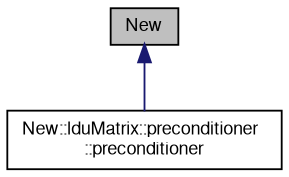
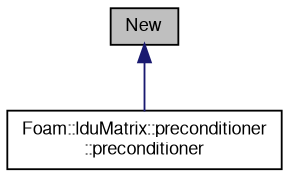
  digraph {
    rankdir=TB
    node [color=black fontname=FreeSans fontsize=10 shape=record]
    n1 [fillcolor=grey75 fontcolor=black height=0.2 label=New style=filled width=0.4]
-   n2 [height=0.2 label="New::lduMatrix::preconditioner\l::preconditioner" width=0.4]
+   n2 [height=0.2 label="Foam::lduMatrix::preconditioner\l::preconditioner" width=0.4]
    n1 -> n2 [color=midnightblue dir=back fontname=FreeSans fontsize=10 labelfontname=FreeSans labelfontsize=10 style=solid]
  }
